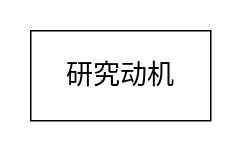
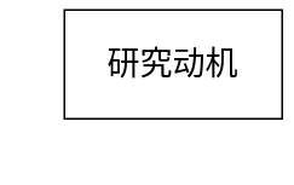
  <mxCell id="0" />
  <mxCell id="1" parent="0" />
- <mxCell id="2" value="&lt;span style=&quot;font-size: 18px;&quot;&gt;研究动机&lt;/span&gt;" style="rounded=0;whiteSpace=wrap;html=1;" vertex="1" parent="1"><mxGeometry x="20" y="20" width="120" height="60" as="geometry" /></mxCell>
+ <mxCell id="2" value="&lt;span style=&quot;font-size: 18px;&quot;&gt;研究动机&lt;/span&gt;" style="rounded=0;whiteSpace=wrap;html=1;" vertex="1" parent="1"><mxGeometry x="35" y="5" width="120" height="60" as="geometry" /></mxCell>
